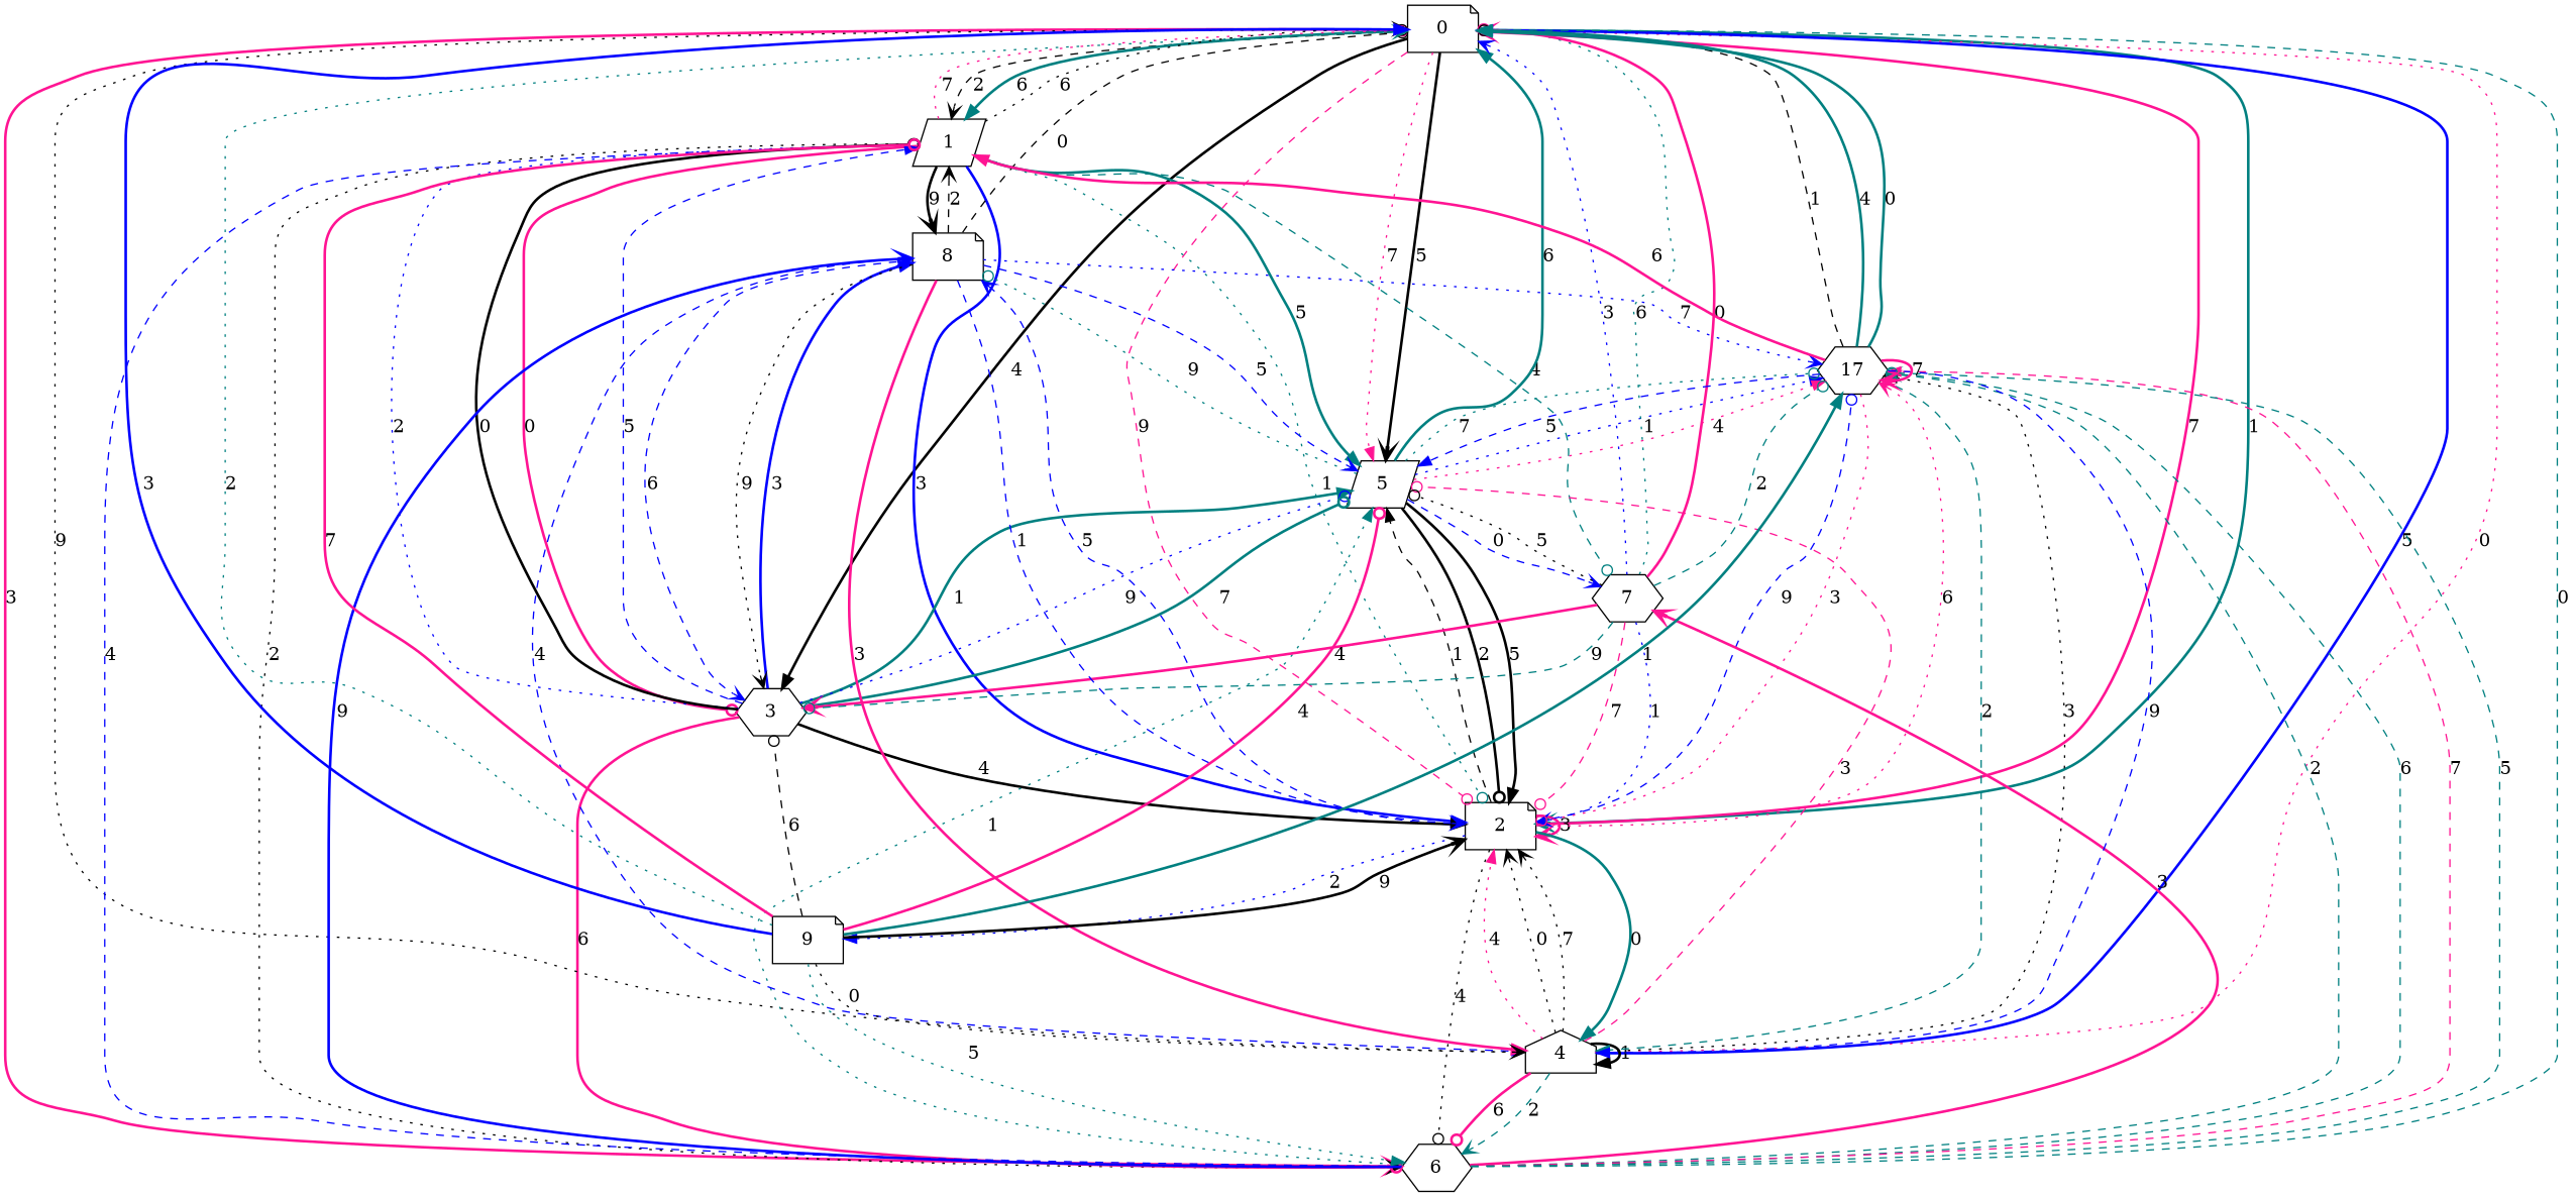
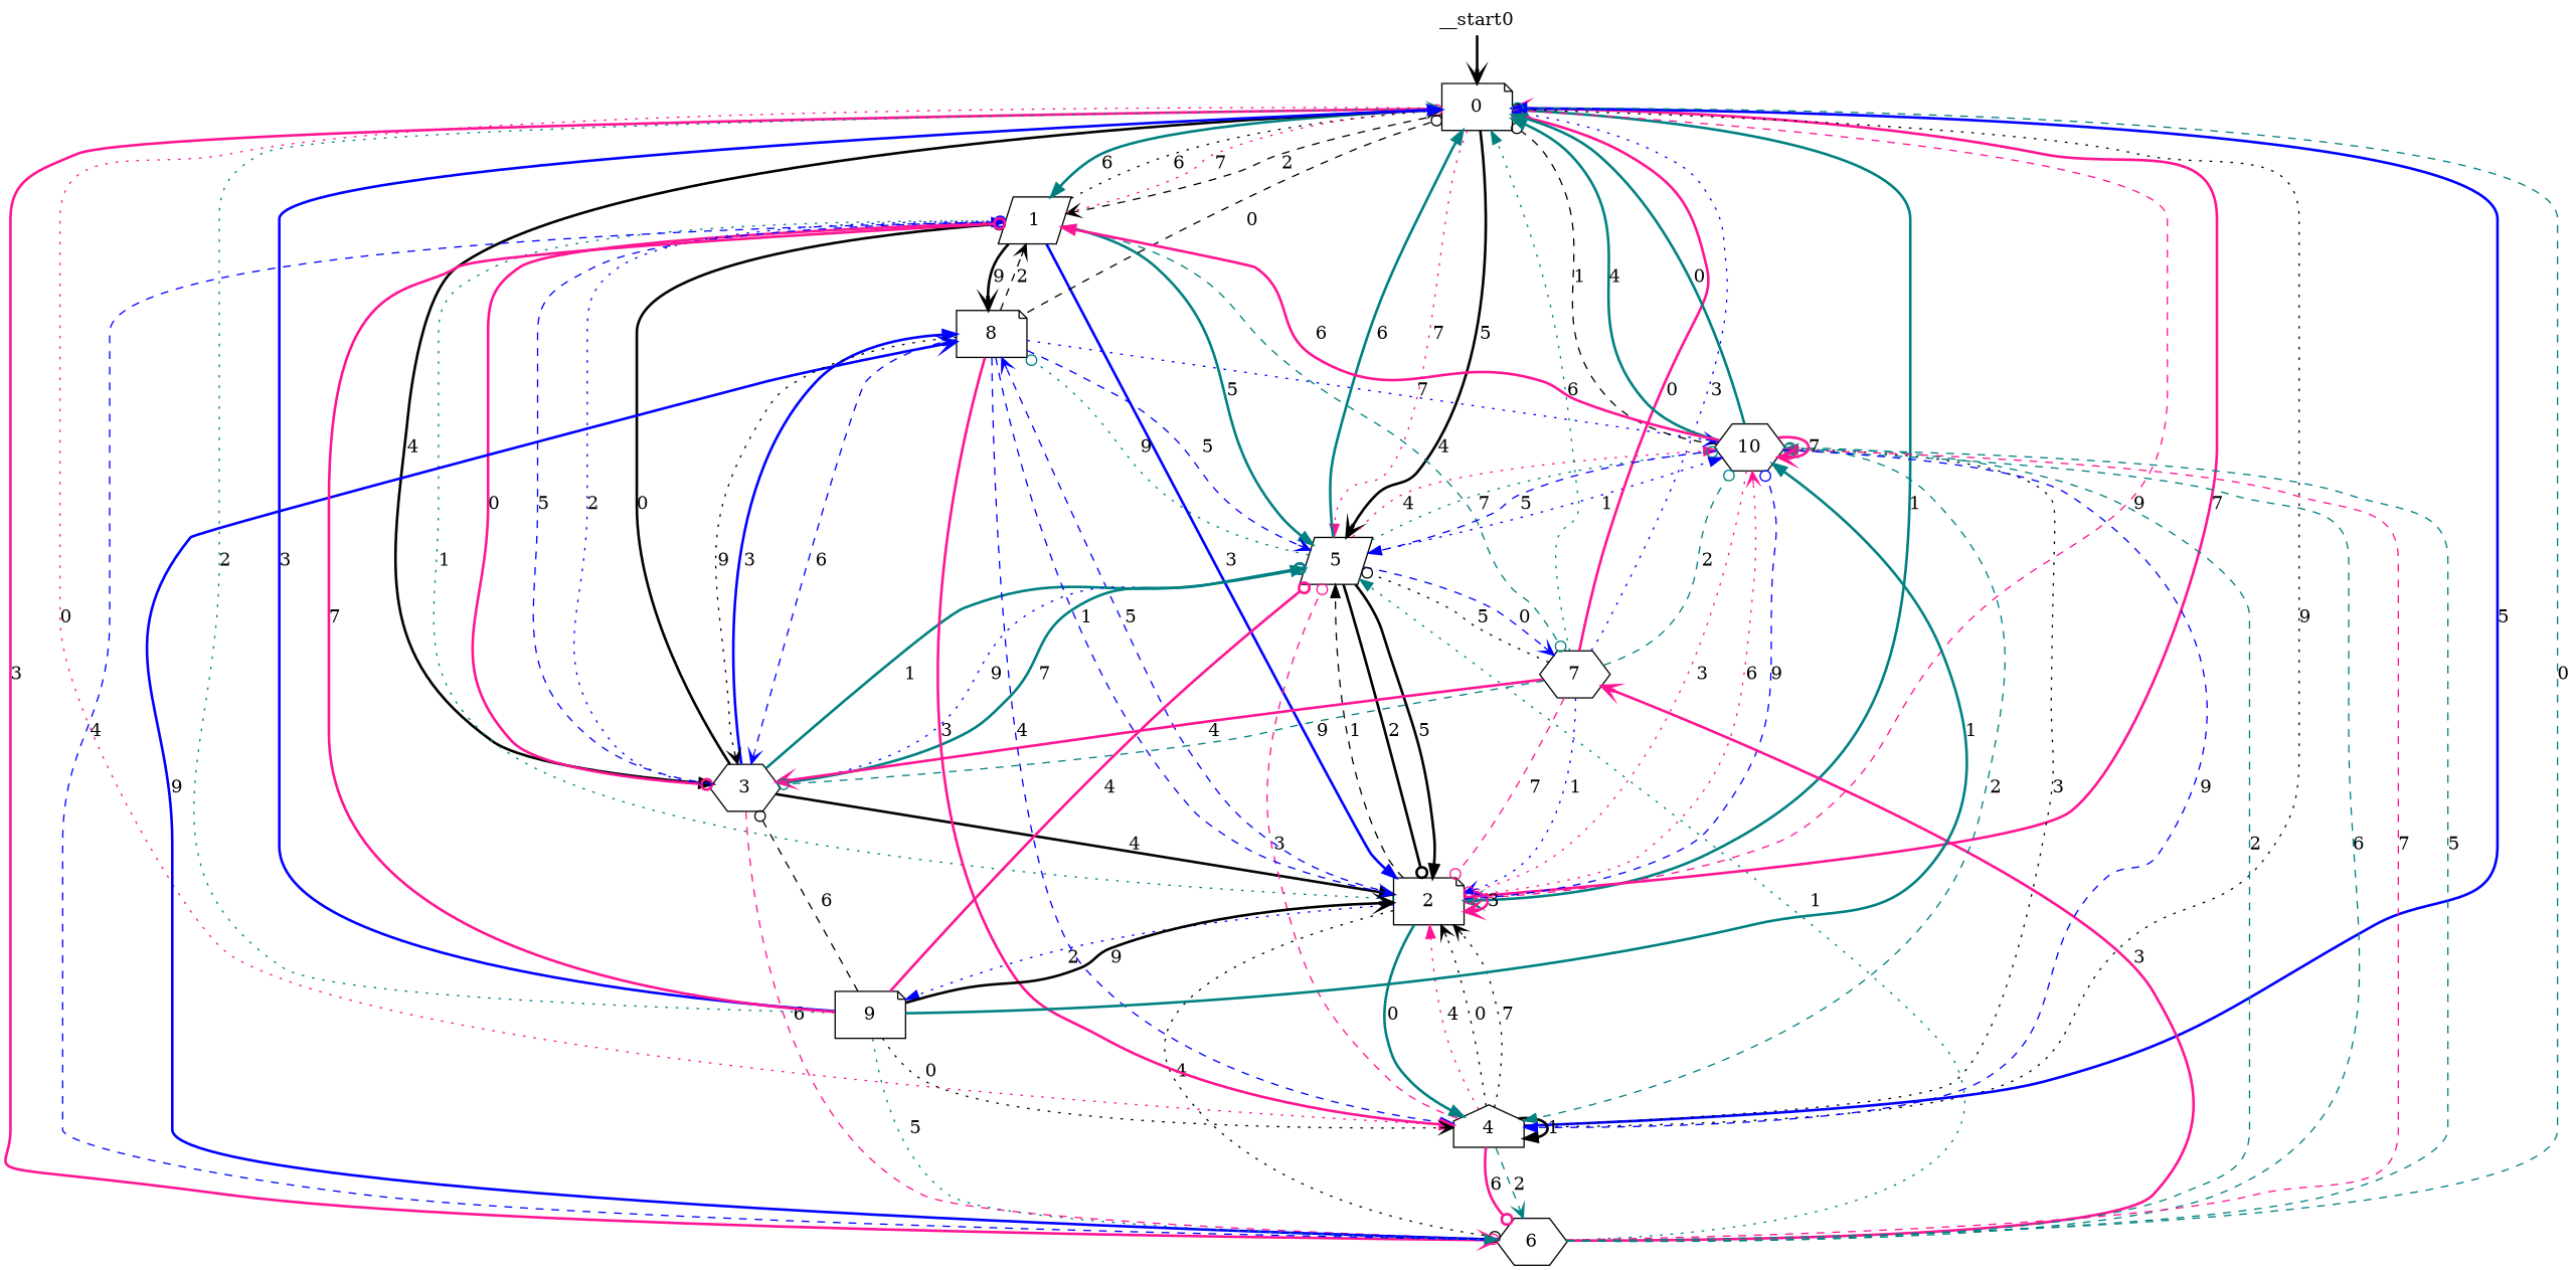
  digraph {
    node [shape=note]
    edge [arrowhead=normal color=black style=bold]
    n1 [label=0]
    n2 [label=1 shape=parallelogram]
    n3 [label=2]
    n4 [label=3 shape=hexagon]
    n5 [label=4 shape=house]
    n6 [label=5 shape=parallelogram]
    n7 [label=6 shape=hexagon]
    n8 [label=7 shape=hexagon]
    n9 [label=8]
    n10 [label=9]
-   n11 [label=17 shape=hexagon]
+   n11 [label=10 shape=hexagon]
+   __start0 [height=0 shape=none width=0]
    n1 -> n2 [arrowhead=vee label=2 style=dashed]
    n1 -> n2 [color=teal label=6]
    n1 -> n3 [arrowhead=vee color=teal label=1]
    n1 -> n3 [arrowhead=odot color=deeppink label=9 style=dashed]
    n1 -> n4 [label=4]
    n1 -> n5 [color=deeppink label=0 style=dotted]
    n1 -> n6 [color=deeppink label=7 style=dotted]
    n1 -> n6 [arrowhead=vee label=5]
    n1 -> n7 [arrowhead=vee color=deeppink label=3]
    n2 -> n1 [arrowhead=vee label=6 style=dotted]
    n2 -> n1 [arrowhead=odot color=deeppink label=7 style=dotted]
    n2 -> n3 [arrowhead=odot color=teal label=1 style=dotted]
    n2 -> n3 [color=blue label=3]
    n2 -> n4 [arrowhead=odot color=deeppink label=0]
    n2 -> n6 [color=teal label=5]
-   n2 -> n7 [arrowhead=vee label=2 style=dotted]
    n2 -> n8 [arrowhead=odot color=teal label=4 style=dashed]
    n2 -> n9 [arrowhead=vee label=9]
    n3 -> n1 [arrowhead=vee color=deeppink label=7]
    n3 -> n3 [arrowhead=vee color=deeppink label=3]
    n3 -> n5 [color=teal label=0]
    n3 -> n6 [label=1 style=dashed]
    n3 -> n7 [arrowhead=odot label=4 style=dotted]
    n3 -> n9 [arrowhead=vee color=blue label=5 style=dashed]
    n3 -> n10 [color=blue label=2 style=dotted]
    n3 -> n11 [arrowhead=vee color=deeppink label=6 style=dotted]
    n3 -> n11 [arrowhead=odot color=blue label=9 style=dashed]
    n4 -> n2 [arrowhead=odot color=blue label=2 style=dotted]
    n4 -> n2 [arrowhead=odot label=0]
    n4 -> n2 [color=blue label=5 style=dashed]
    n4 -> n3 [label=4]
    n4 -> n6 [color=teal label=1]
    n4 -> n6 [arrowhead=odot color=blue label=9 style=dotted]
    n4 -> n6 [arrowhead=odot color=teal label=7]
-   n4 -> n7 [arrowhead=odot color=deeppink label=6]
+   n4 -> n7 [arrowhead=odot color=deeppink label=6 style=dashed]
    n4 -> n9 [color=blue label=3]
    n5 -> n1 [arrowhead=odot label=9 style=dotted]
    n5 -> n1 [color=blue label=5]
    n5 -> n3 [color=deeppink label=4 style=dotted]
    n5 -> n3 [arrowhead=vee label=0 style=dotted]
    n5 -> n3 [arrowhead=vee label=7 style=dotted]
    n5 -> n5 [label=1]
    n5 -> n6 [arrowhead=odot color=deeppink label=3 style=dashed]
    n5 -> n7 [arrowhead=vee color=teal label=2 style=dashed]
    n5 -> n7 [arrowhead=odot color=deeppink label=6]
    n5 -> n11 [label=3 style=dotted]
    n6 -> n1 [color=teal label=6]
    n6 -> n3 [arrowhead=odot label=2]
    n6 -> n3 [label=5]
    n6 -> n8 [arrowhead=vee color=blue label=0 style=dashed]
    n6 -> n9 [arrowhead=odot color=teal label=9 style=dotted]
    n6 -> n11 [color=blue label=1 style=dotted]
    n6 -> n11 [color=deeppink label=4 style=dotted]
    n6 -> n11 [arrowhead=odot color=teal label=7 style=dotted]
    n7 -> n1 [arrowhead=odot color=teal label=0 style=dashed]
    n7 -> n2 [arrowhead=odot color=blue label=4 style=dashed]
    n7 -> n6 [color=teal label=1 style=dotted]
    n7 -> n8 [arrowhead=vee color=deeppink label=3]
    n7 -> n9 [arrowhead=vee color=blue label=9]
    n7 -> n11 [arrowhead=odot color=teal label=2 style=dashed]
    n7 -> n11 [arrowhead=vee color=teal label=6 style=dashed]
    n7 -> n11 [color=deeppink label=7 style=dashed]
    n7 -> n11 [arrowhead=odot color=teal label=5 style=dashed]
    n8 -> n1 [color=teal label=6 style=dotted]
    n8 -> n1 [arrowhead=odot color=deeppink label=0]
    n8 -> n1 [arrowhead=vee color=blue label=3 style=dotted]
    n8 -> n3 [arrowhead=vee color=blue label=1 style=dotted]
    n8 -> n3 [arrowhead=odot color=deeppink label=7 style=dashed]
    n8 -> n4 [arrowhead=vee color=deeppink label=4]
    n8 -> n4 [arrowhead=odot color=teal label=9 style=dashed]
    n8 -> n6 [arrowhead=odot label=5 style=dotted]
    n8 -> n11 [arrowhead=odot color=teal label=2 style=dashed]
    n9 -> n1 [arrowhead=odot label=0 style=dashed]
    n9 -> n2 [arrowhead=vee label=2 style=dashed]
    n9 -> n3 [arrowhead=vee color=blue label=1 style=dashed]
    n9 -> n4 [arrowhead=vee color=blue label=6 style=dashed]
    n9 -> n4 [arrowhead=vee label=9 style=dotted]
    n9 -> n5 [color=blue label=4 style=dashed]
    n9 -> n5 [color=deeppink label=3]
    n9 -> n6 [arrowhead=vee color=blue label=5 style=dashed]
    n9 -> n11 [arrowhead=vee color=blue label=7 style=dotted]
    n10 -> n1 [arrowhead=vee color=teal label=2 style=dotted]
    n10 -> n1 [color=blue label=3]
    n10 -> n2 [arrowhead=odot color=deeppink label=7]
    n10 -> n3 [arrowhead=vee label=9]
    n10 -> n4 [arrowhead=odot label=6 style=dashed]
    n10 -> n5 [arrowhead=vee label=0 style=dotted]
    n10 -> n6 [arrowhead=odot color=deeppink label=4]
    n10 -> n7 [color=teal label=5 style=dotted]
    n10 -> n11 [color=teal label=1]
    n11 -> n1 [arrowhead=odot label=1 style=dashed]
    n11 -> n1 [color=teal label=4]
    n11 -> n1 [color=teal label=0]
    n11 -> n2 [color=deeppink label=6]
    n11 -> n3 [arrowhead=odot color=deeppink label=3 style=dotted]
    n11 -> n5 [color=teal label=2 style=dashed]
    n11 -> n5 [color=blue label=9 style=dashed]
    n11 -> n6 [color=blue label=5 style=dashed]
    n11 -> n11 [arrowhead=vee color=deeppink label=7]
+   __start0 -> n1 [arrowhead=vee]
  }
